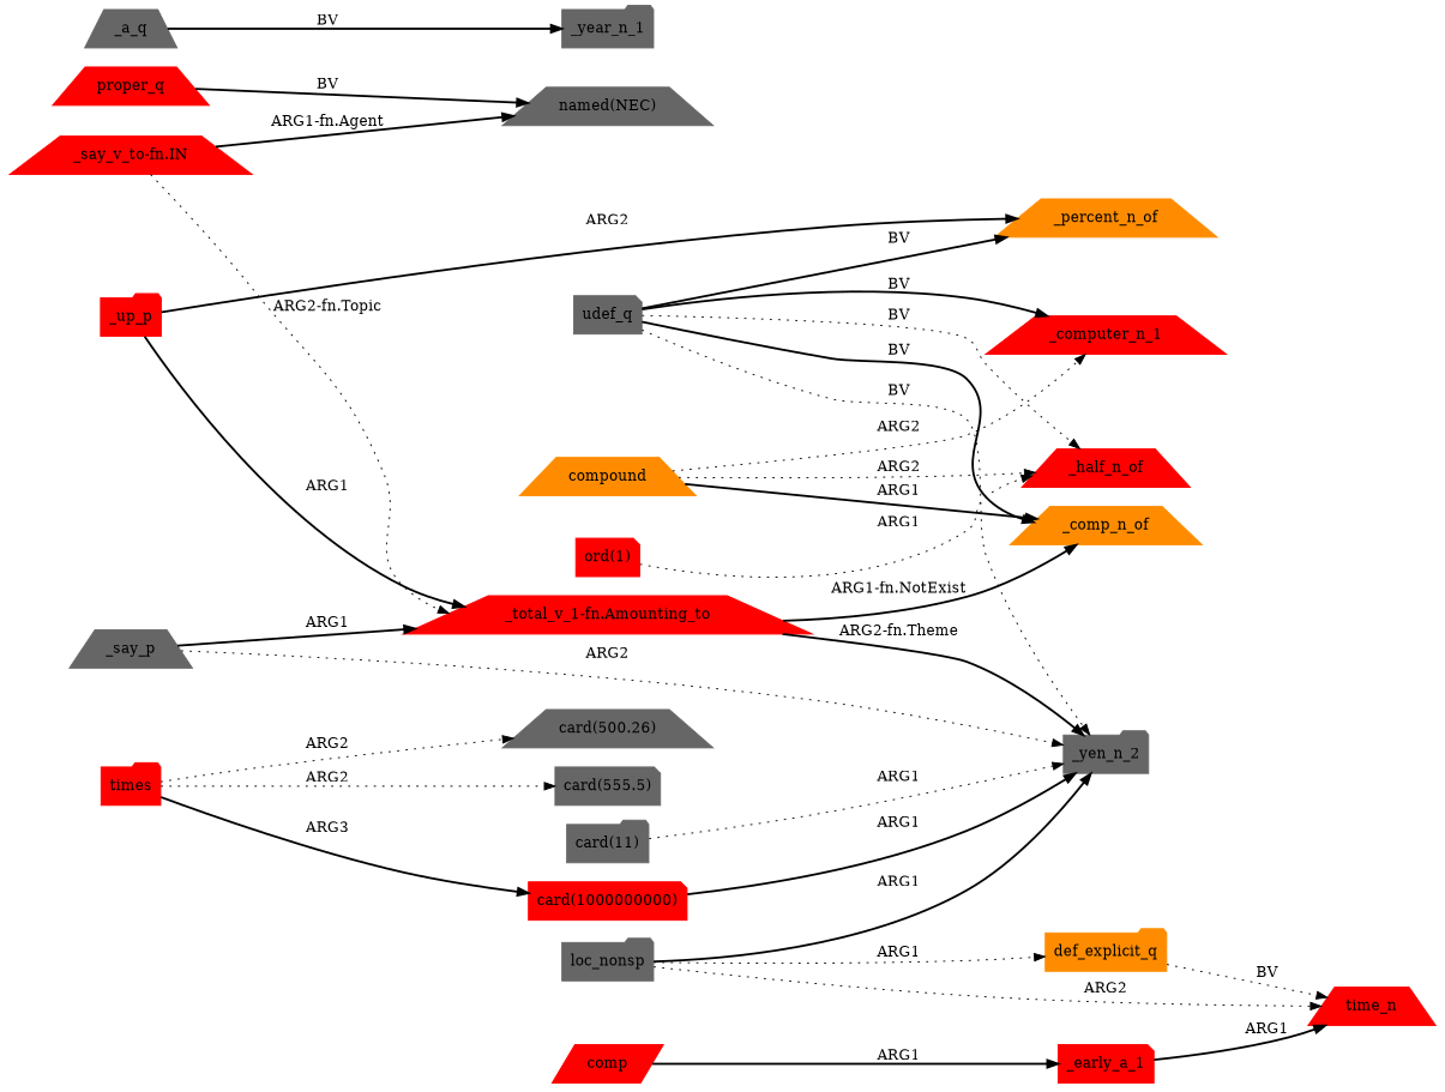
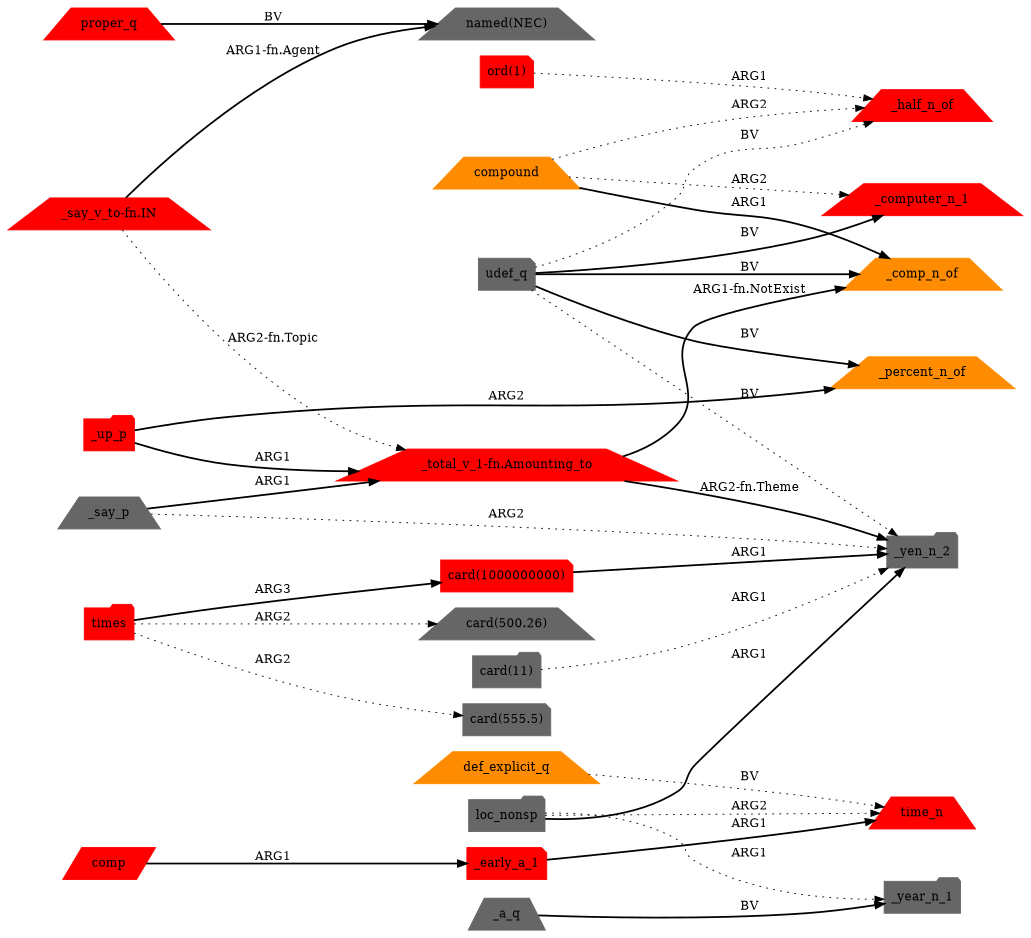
  digraph {
    rankdir=LR
    node [color=red shape=trapezium style=filled]
    edge [style=bold]
    "named(NEC)" [color=gray40]
    proper_q
    udef_q [color=gray40 shape=note]
    _yen_n_2 [color=gray40 shape=folder]
    _percent_n_of [color=darkorange]
    _half_n_of
    _computer_n_1
    n8 [color=darkorange label=_comp_n_of]
    "card(1000000000)" [shape=note]
    "card(11)" [color=gray40 shape=folder]
-   def_explicit_q [color=darkorange shape=folder]
+   def_explicit_q [color=darkorange]
    time_n
    loc_nonsp [color=gray40 shape=folder]
    _year_n_1 [color=gray40 shape=folder]
    compound [color=darkorange]
    "_say_v_to-fn.IN"
    "_total_v_1-fn.Amounting_to"
    times [shape=folder]
    "card(500.26)" [color=gray40]
    "card(555.5)" [color=gray40 shape=note]
    _up_p [shape=folder]
    "ord(1)" [shape=note]
    n23 [color=gray40 label=_say_p]
    _early_a_1 [shape=note]
    _a_q [color=gray40]
    comp [shape=parallelogram]
    proper_q -> "named(NEC)" [label=BV]
    udef_q -> _yen_n_2 [label=BV style=dotted]
    udef_q -> _percent_n_of [label=BV]
    udef_q -> _half_n_of [label=BV style=dotted]
    udef_q -> _computer_n_1 [label=BV]
    udef_q -> n8 [label=BV]
    "card(1000000000)" -> _yen_n_2 [label=ARG1]
    "card(11)" -> _yen_n_2 [label=ARG1 style=dotted]
    def_explicit_q -> time_n [label=BV style=dotted]
    loc_nonsp -> _yen_n_2 [label=ARG1]
    loc_nonsp -> time_n [label=ARG2 style=dotted]
-   loc_nonsp -> def_explicit_q [label=ARG1 style=dotted]
+   loc_nonsp -> _year_n_1 [label=ARG1 style=dotted]
    compound -> _half_n_of [label=ARG2 style=dotted]
    compound -> _computer_n_1 [label=ARG2 style=dotted]
    compound -> n8 [label=ARG1]
    "_say_v_to-fn.IN" -> "named(NEC)" [label="ARG1-fn.Agent"]
    "_say_v_to-fn.IN" -> "_total_v_1-fn.Amounting_to" [label="ARG2-fn.Topic" style=dotted]
    "_total_v_1-fn.Amounting_to" -> _yen_n_2 [label="ARG2-fn.Theme"]
    "_total_v_1-fn.Amounting_to" -> n8 [label="ARG1-fn.NotExist"]
    times -> "card(1000000000)" [label=ARG3]
    times -> "card(500.26)" [label=ARG2 style=dotted]
    times -> "card(555.5)" [label=ARG2 style=dotted]
    _up_p -> _percent_n_of [label=ARG2]
    _up_p -> "_total_v_1-fn.Amounting_to" [label=ARG1]
    "ord(1)" -> _half_n_of [label=ARG1 style=dotted]
    n23 -> _yen_n_2 [label=ARG2 style=dotted]
    n23 -> "_total_v_1-fn.Amounting_to" [label=ARG1]
    _early_a_1 -> time_n [label=ARG1]
    _a_q -> _year_n_1 [label=BV]
    comp -> _early_a_1 [label=ARG1]
  }
